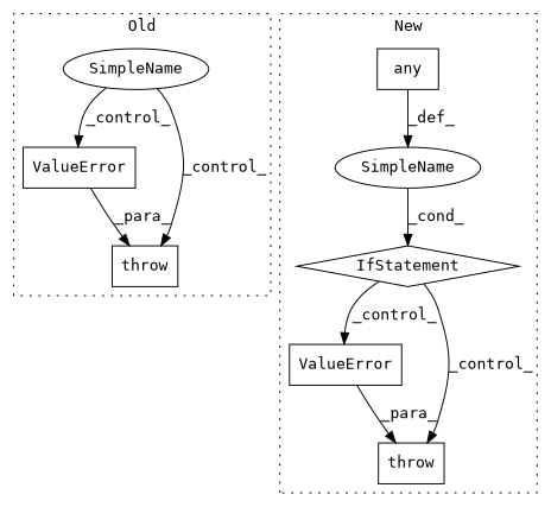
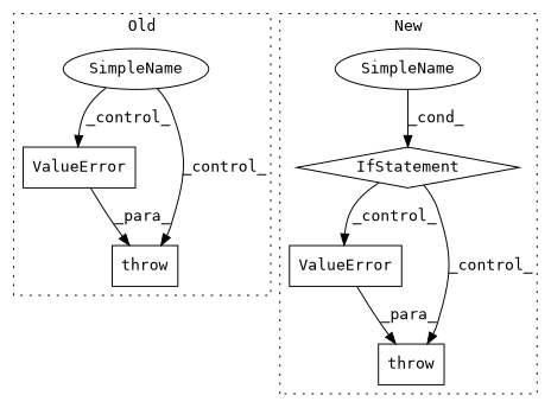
  digraph {
    fontname="DejaVu Sans Mono"
    node [a=32 shape=box fontname="DejaVu Sans Mono"]
    edge [fontname="DejaVu Sans Mono"]
    n1 [l="11,1" label=ValueError s="2212,2342"]
    n2 [a=42 label=SimpleName shape=ellipse]
    n3 [a=53 l=6 label=throw s=2206]
-   n4 [l="4,1" label=any s="1916,1934"]
    n5 [a=25 l="4,2" label=IfStatement s="1877,1935" shape=diamond]
    n6 [l="11,1" label=ValueError s="1951,2017"]
    n7 [a=42 label=SimpleName shape=ellipse]
    n8 [a=53 l=6 label=throw s=1945]
    subgraph cluster_1 {
      label=Old
      style=dotted
      n1
      n2
      n3
    }
    subgraph cluster_2 {
      label=New
      style=dotted
-     n4
      n5
      n6
      n7
      n8
    }
    n1 -> n3 [label=_para_]
    n2 -> n1 [label=_control_]
    n2 -> n3 [label=_control_]
-   n4 -> n7 [label=_def_]
    n5 -> n6 [label=_control_]
    n5 -> n8 [label=_control_]
    n6 -> n8 [label=_para_]
    n7 -> n5 [label=_cond_]
  }
